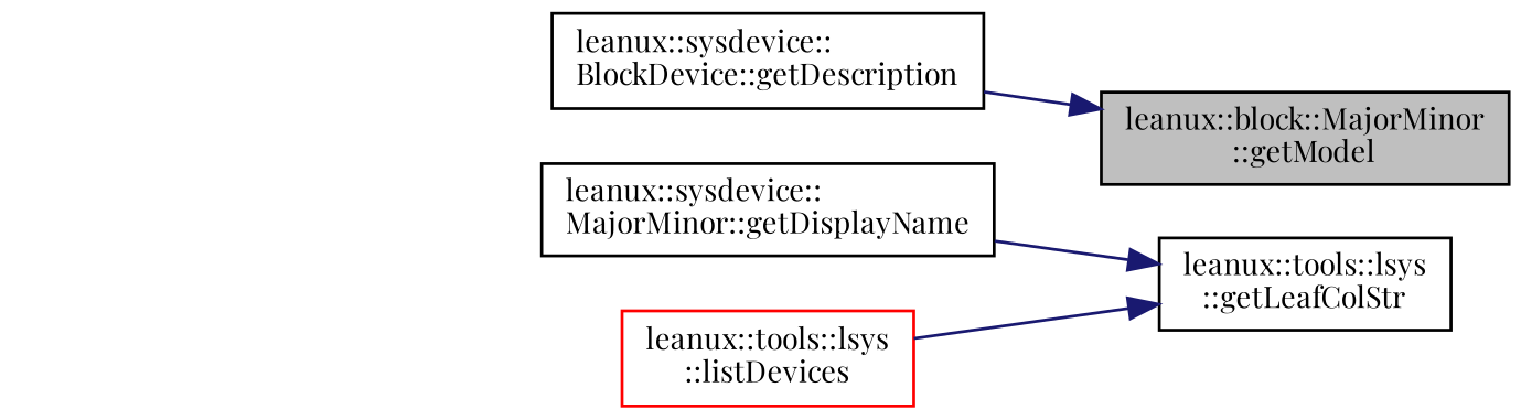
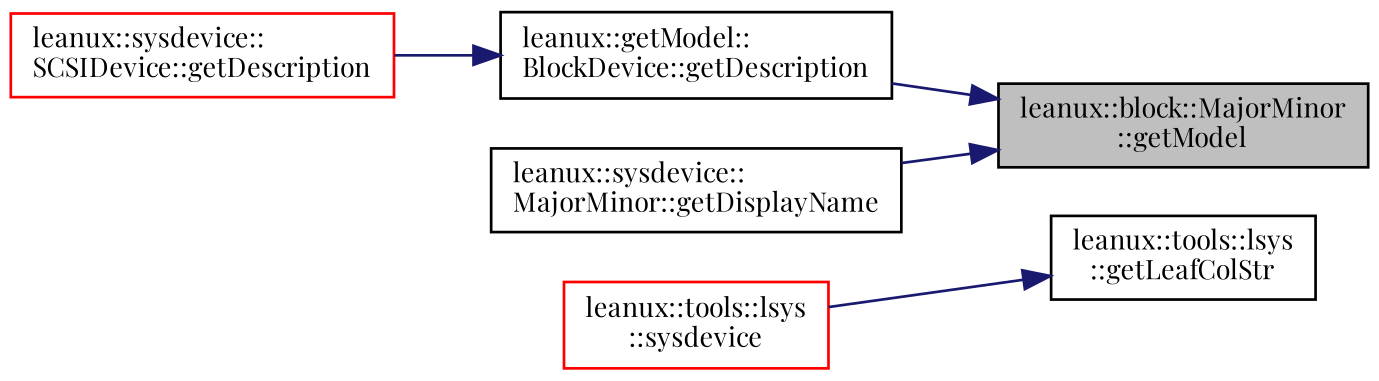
  digraph {
    fontname="Playfair Display"
    rankdir=RL
    node [color=black fontname="Playfair Display" fontsize=10 shape=record]
    edge [color=midnightblue dir=back fontname="Playfair Display" fontsize=10 labelfontname=Helvetica labelfontsize=10 style=solid]
    n1 [fillcolor=grey75 fontcolor=black height=0.2 label="leanux::block::MajorMinor\l::getModel" style=filled width=0.4]
-   n2 [height=0.2 label="leanux::sysdevice::\lBlockDevice::getDescription" width=0.4]
+   n2 [height=0.2 label="leanux::getModel::\lBlockDevice::getDescription" width=0.4]
    n3 [height=0.2 label="leanux::sysdevice::\lMajorMinor::getDisplayName" width=0.4]
+   n4 [color=red height=0.2 label="leanux::sysdevice::\lSCSIDevice::getDescription" width=0.4]
    n5 [height=0.2 label="leanux::tools::lsys\l::getLeafColStr" width=0.4]
-   n6 [color=red height=0.2 label="leanux::tools::lsys\l::listDevices" width=0.4]
+   n6 [color=red height=0.2 label="leanux::tools::lsys\l::sysdevice" width=0.4]
    n1 -> n2
-   n5 -> n3
+   n1 -> n3
+   n2 -> n4
    n5 -> n6
  }
